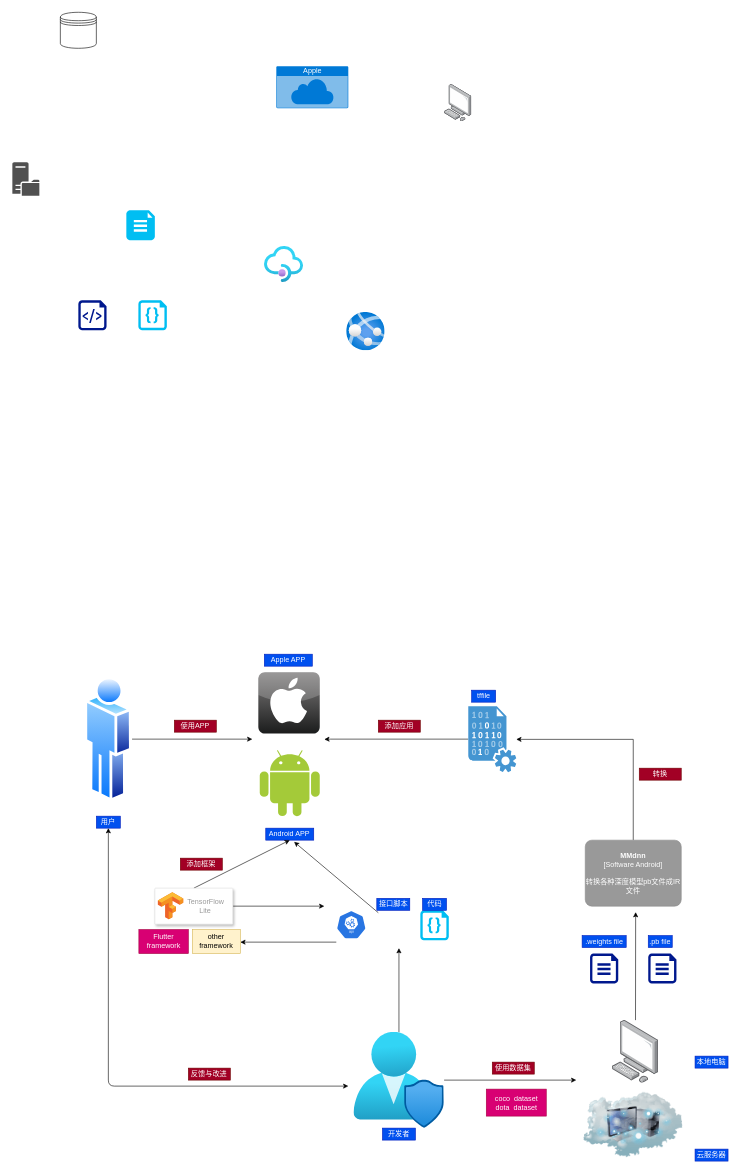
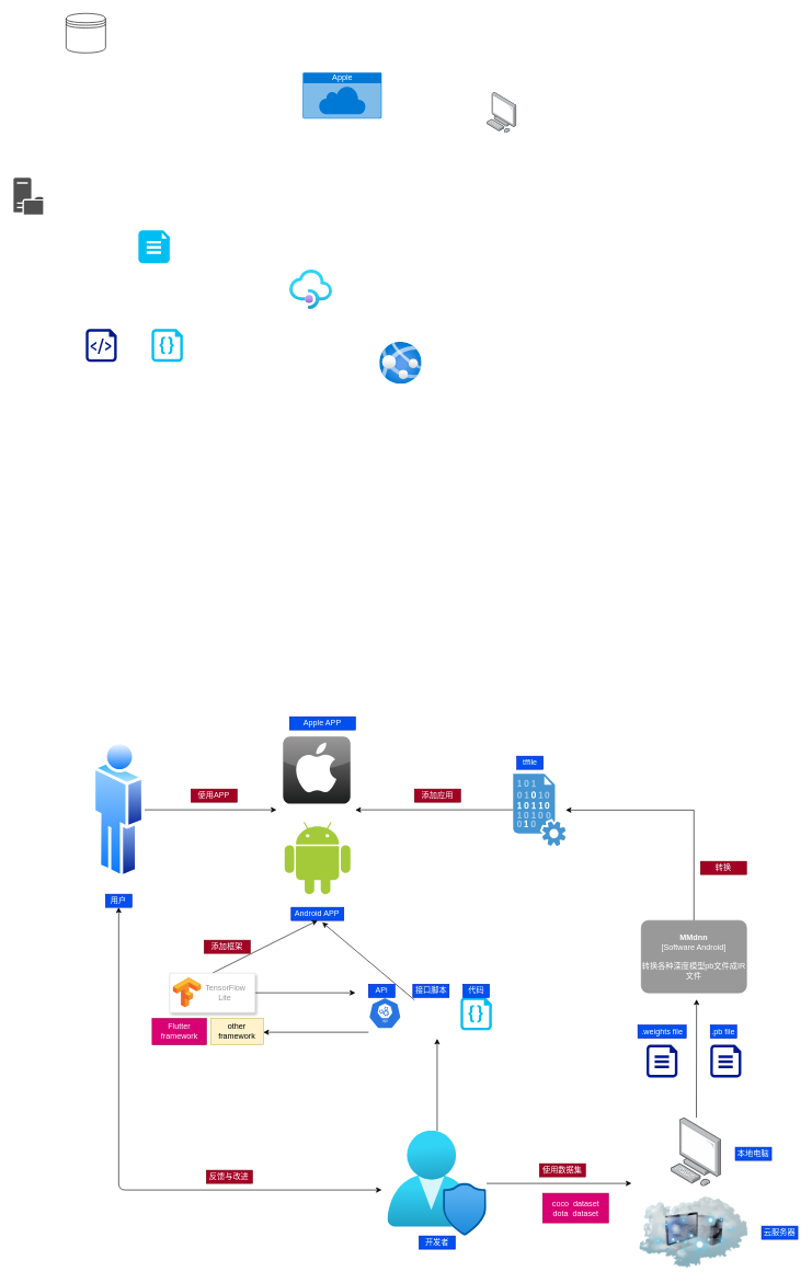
  <mxCell id="0" style=";html=1;" />
  <mxCell id="1" style=";html=1;" parent="0" />
  <mxCell id="2" style="edgeStyle=orthogonalEdgeStyle;rounded=0;orthogonalLoop=1;jettySize=auto;html=1;" edge="1" parent="1" source="3"><mxGeometry relative="1" as="geometry"><mxPoint x="540" y="1232" as="targetPoint" /><Array as="points"><mxPoint x="550" y="1232" /><mxPoint x="550" y="1232" /></Array></mxGeometry></mxCell>
  <mxCell id="3" value="" style="shadow=0;dashed=0;html=1;strokeColor=none;fillColor=#4495D1;labelPosition=center;verticalLabelPosition=bottom;verticalAlign=top;align=center;outlineConnect=0;shape=mxgraph.veeam.data_file;" vertex="1" parent="1"><mxGeometry x="780" y="1176.62" width="80" height="110" as="geometry" /></mxCell>
  <mxCell id="4" value="" style="verticalLabelPosition=bottom;html=1;verticalAlign=top;align=center;strokeColor=none;fillColor=#00BEF2;shape=mxgraph.azure.file_2;pointerEvents=1;" vertex="1" parent="1"><mxGeometry x="210" y="350" width="47.5" height="50" as="geometry" /></mxCell>
  <mxCell id="5" value="" style="aspect=fixed;pointerEvents=1;shadow=0;dashed=0;html=1;strokeColor=none;labelPosition=center;verticalLabelPosition=bottom;verticalAlign=top;align=center;fillColor=#00188D;shape=mxgraph.azure.script_file" vertex="1" parent="1"><mxGeometry x="130" y="500" width="47" height="50" as="geometry" /></mxCell>
  <mxCell id="6" value="" style="pointerEvents=1;shadow=0;dashed=0;html=1;strokeColor=none;fillColor=#505050;labelPosition=center;verticalLabelPosition=bottom;verticalAlign=top;outlineConnect=0;align=center;shape=mxgraph.office.servers.file_server;" vertex="1" parent="1"><mxGeometry x="20" y="270" width="45" height="56" as="geometry" /></mxCell>
  <mxCell id="7" value="Apple" style="html=1;strokeColor=none;fillColor=#0079D6;labelPosition=center;verticalLabelPosition=middle;verticalAlign=top;align=center;fontSize=12;outlineConnect=0;spacingTop=-6;fontColor=#FFFFFF;shape=mxgraph.sitemap.cloud;" vertex="1" parent="1"><mxGeometry x="460" y="110" width="120" height="70" as="geometry" /></mxCell>
  <mxCell id="8" value="" style="image;html=1;image=img/lib/clip_art/networking/Cloud_Computer_128x128.png" vertex="1" parent="1"><mxGeometry x="965" y="1820" width="180" height="110" as="geometry" /></mxCell>
  <mxCell id="9" value="" style="shape=datastore;whiteSpace=wrap;html=1;" vertex="1" parent="1"><mxGeometry x="100" y="20" width="60" height="60" as="geometry" /></mxCell>
  <mxCell id="10" value="" style="shape=image;html=1;verticalAlign=top;verticalLabelPosition=bottom;labelBackgroundColor=#ffffff;imageAspect=0;aspect=fixed;image=https://cdn1.iconfinder.com/data/icons/cloud-72/64/big-data-analysis-input-server-run-cloud-128.png" vertex="1" parent="1"><mxGeometry x="1030" y="210" width="128" height="128" as="geometry" /></mxCell>
  <mxCell id="11" value="" style="aspect=fixed;html=1;points=[];align=center;image;fontSize=12;image=img/lib/azure2/app_services/API_Management_Services.svg;" vertex="1" parent="1"><mxGeometry x="440" y="410" width="65" height="60" as="geometry" /></mxCell>
  <mxCell id="12" value="" style="aspect=fixed;html=1;points=[];align=center;image;fontSize=12;image=img/lib/azure2/containers/App_Services.svg;" vertex="1" parent="1"><mxGeometry x="577" y="520" width="64" height="64" as="geometry" /></mxCell>
  <mxCell id="13" style="edgeStyle=orthogonalEdgeStyle;rounded=0;orthogonalLoop=1;jettySize=auto;html=1;" edge="1" parent="1" source="14"><mxGeometry relative="1" as="geometry"><mxPoint x="420" y="1231.62" as="targetPoint" /></mxGeometry></mxCell>
  <mxCell id="14" value="" style="aspect=fixed;perimeter=ellipsePerimeter;html=1;align=center;shadow=0;dashed=0;spacingTop=3;image;image=img/lib/active_directory/user.svg;" vertex="1" parent="1"><mxGeometry x="140.46" y="1124.77" width="79.07" height="213.7" as="geometry" /></mxCell>
  <mxCell id="15" value="" style="points=[];aspect=fixed;html=1;align=center;shadow=0;dashed=0;image;image=img/lib/allied_telesis/computer_and_terminals/Personal_Computer.svg;" vertex="1" parent="1"><mxGeometry x="740" y="140" width="45.6" height="61.8" as="geometry" /></mxCell>
  <mxCell id="16" value="" style="points=[];aspect=fixed;html=1;align=center;shadow=0;dashed=0;image;image=img/lib/allied_telesis/computer_and_terminals/Personal_Computer.svg;" vertex="1" parent="1"><mxGeometry x="740" y="140" width="45.6" height="61.8" as="geometry" /></mxCell>
  <mxCell id="17" style="edgeStyle=none;rounded=0;orthogonalLoop=1;jettySize=auto;html=1;" edge="1" parent="1" source="18"><mxGeometry relative="1" as="geometry"><mxPoint x="1059" y="1520" as="targetPoint" /></mxGeometry></mxCell>
  <mxCell id="18" value="" style="points=[];aspect=fixed;html=1;align=center;shadow=0;dashed=0;image;image=img/lib/allied_telesis/computer_and_terminals/Personal_Computer.svg;" vertex="1" parent="1"><mxGeometry x="1020" y="1700" width="77.38" height="104.87" as="geometry" /></mxCell>
  <mxCell id="19" style="edgeStyle=none;rounded=0;orthogonalLoop=1;jettySize=auto;html=1;" edge="1" parent="1" source="21"><mxGeometry relative="1" as="geometry"><mxPoint x="664.41" y="1580" as="targetPoint" /></mxGeometry></mxCell>
  <mxCell id="20" style="edgeStyle=none;rounded=0;orthogonalLoop=1;jettySize=auto;html=1;" edge="1" parent="1" source="21"><mxGeometry relative="1" as="geometry"><mxPoint x="960" y="1800" as="targetPoint" /></mxGeometry></mxCell>
  <mxCell id="21" value="" style="aspect=fixed;html=1;points=[];align=center;image;fontSize=12;image=img/lib/azure2/management_governance/User_Privacy.svg;" vertex="1" parent="1"><mxGeometry x="589.12" y="1720" width="150.58" height="160" as="geometry" /></mxCell>
  <mxCell id="22" value="" style="dashed=0;outlineConnect=0;html=1;align=center;labelPosition=center;verticalLabelPosition=bottom;verticalAlign=top;shape=mxgraph.webicons.apple;fillColor=#807E7E;gradientColor=#1B1C1C" vertex="1" parent="1"><mxGeometry x="430" y="1120" width="102.4" height="102.4" as="geometry" /></mxCell>
  <mxCell id="23" value="" style="dashed=0;outlineConnect=0;html=1;align=center;labelPosition=center;verticalLabelPosition=bottom;verticalAlign=top;shape=mxgraph.weblogos.android;fillColor=#A4CA39;strokeColor=none" vertex="1" parent="1"><mxGeometry x="432.4" y="1250" width="100" height="110" as="geometry" /></mxCell>
  <mxCell id="24" value="使用APP" style="text;html=1;strokeColor=#6F0000;fillColor=#a20025;align=center;verticalAlign=middle;whiteSpace=wrap;rounded=0;fontColor=#ffffff;" vertex="1" parent="1"><mxGeometry x="290" y="1200" width="70" height="20" as="geometry" /></mxCell>
  <mxCell id="25" value="用户" style="text;html=1;strokeColor=#001DBC;fillColor=#0050ef;align=center;verticalAlign=middle;whiteSpace=wrap;rounded=0;fontColor=#ffffff;" vertex="1" parent="1"><mxGeometry x="160" y="1360" width="40" height="20" as="geometry" /></mxCell>
  <mxCell id="26" value="Android APP" style="text;html=1;strokeColor=#001DBC;fillColor=#0050ef;align=center;verticalAlign=middle;whiteSpace=wrap;rounded=0;fontColor=#ffffff;" vertex="1" parent="1"><mxGeometry x="442.4" y="1380" width="80" height="20" as="geometry" /></mxCell>
- <mxCell id="27" value="Apple APP" style="text;html=1;strokeColor=#001DBC;fillColor=#0050ef;align=center;verticalAlign=middle;whiteSpace=wrap;rounded=0;fontColor=#ffffff;" vertex="1" parent="1"><mxGeometry x="440" y="1090" width="80" height="20" as="geometry" /></mxCell>
+ <mxCell id="27" value="Apple APP" style="text;html=1;strokeColor=#001DBC;fillColor=#0050ef;align=center;verticalAlign=middle;whiteSpace=wrap;rounded=0;fontColor=#ffffff;" vertex="1" parent="1"><mxGeometry x="440" y="1090" width="100" height="20" as="geometry" /></mxCell>
  <mxCell id="28" value="tffile" style="text;html=1;fillColor=#0050ef;align=center;verticalAlign=middle;whiteSpace=wrap;rounded=0;strokeColor=#001DBC;fontColor=#ffffff;" vertex="1" parent="1"><mxGeometry x="785.6" y="1150" width="40" height="20" as="geometry" /></mxCell>
  <mxCell id="29" value="添加应用" style="text;html=1;strokeColor=#6F0000;fillColor=#a20025;align=center;verticalAlign=middle;whiteSpace=wrap;rounded=0;fontColor=#ffffff;" vertex="1" parent="1"><mxGeometry x="630" y="1200" width="70" height="20" as="geometry" /></mxCell>
  <mxCell id="30" value="" style="verticalLabelPosition=bottom;html=1;verticalAlign=top;align=center;strokeColor=none;fillColor=#00BEF2;shape=mxgraph.azure.code_file;pointerEvents=1;" vertex="1" parent="1"><mxGeometry x="230" y="500" width="47.5" height="50" as="geometry" /></mxCell>
  <mxCell id="31" style="edgeStyle=none;rounded=0;orthogonalLoop=1;jettySize=auto;html=1;entryX=0.591;entryY=1.142;entryDx=0;entryDy=0;entryPerimeter=0;" edge="1" parent="1" source="32" target="26"><mxGeometry relative="1" as="geometry" /></mxCell>
  <mxCell id="32" value="" style="shape=image;html=1;verticalAlign=top;verticalLabelPosition=bottom;labelBackgroundColor=#ffffff;imageAspect=0;aspect=fixed;image=https://cdn2.iconfinder.com/data/icons/oxygen/48x48/actions/media-scripts.png;strokeColor=#CC0066;" vertex="1" parent="1"><mxGeometry x="630" y="1517" width="50" height="50" as="geometry" /></mxCell>
  <mxCell id="33" value="" style="verticalLabelPosition=bottom;html=1;verticalAlign=top;align=center;strokeColor=none;fillColor=#00BEF2;shape=mxgraph.azure.code_file;pointerEvents=1;" vertex="1" parent="1"><mxGeometry x="700" y="1517" width="47.5" height="50" as="geometry" /></mxCell>
  <mxCell id="34" style="edgeStyle=none;rounded=0;orthogonalLoop=1;jettySize=auto;html=1;" edge="1" parent="1"><mxGeometry relative="1" as="geometry"><mxPoint x="400" y="1570" as="targetPoint" /><mxPoint x="560" y="1570" as="sourcePoint" /><Array as="points" /></mxGeometry></mxCell>
  <mxCell id="35" value="" style="html=1;dashed=0;whitespace=wrap;fillColor=#2875E2;strokeColor=#ffffff;points=[[0.005,0.63,0],[0.1,0.2,0],[0.9,0.2,0],[0.5,0,0],[0.995,0.63,0],[0.72,0.99,0],[0.5,1,0],[0.28,0.99,0]];shape=mxgraph.kubernetes.icon;prIcon=api" vertex="1" parent="1"><mxGeometry x="560" y="1517" width="50" height="48" as="geometry" /></mxCell>
  <mxCell id="36" style="edgeStyle=none;rounded=0;orthogonalLoop=1;jettySize=auto;html=1;exitX=0.5;exitY=0;exitDx=0;exitDy=0;entryX=0.5;entryY=1;entryDx=0;entryDy=0;" edge="1" parent="1" source="38" target="26"><mxGeometry relative="1" as="geometry" /></mxCell>
  <mxCell id="37" style="edgeStyle=none;rounded=0;orthogonalLoop=1;jettySize=auto;html=1;" edge="1" parent="1" source="38"><mxGeometry relative="1" as="geometry"><mxPoint x="540" y="1510" as="targetPoint" /><Array as="points"><mxPoint x="540" y="1510" /></Array></mxGeometry></mxCell>
  <mxCell id="38" value="" style="strokeColor=#dddddd;shadow=1;strokeWidth=1;rounded=1;absoluteArcSize=1;arcSize=2;" vertex="1" parent="1"><mxGeometry x="257.5" y="1480" width="130" height="60" as="geometry" /></mxCell>
  <mxCell id="39" value="TensorFlow&lt;br&gt;&amp;nbsp; &amp;nbsp; &amp;nbsp; Lite" style="dashed=0;connectable=0;html=1;fillColor=#5184F3;strokeColor=none;shape=mxgraph.gcp2.tensorflow_logo;part=1;labelPosition=right;verticalLabelPosition=middle;align=left;verticalAlign=middle;spacingLeft=5;fontColor=#999999;fontSize=12;" vertex="1" parent="38"><mxGeometry width="42.3" height="45" relative="1" as="geometry"><mxPoint x="5" y="7" as="offset" /></mxGeometry></mxCell>
  <mxCell id="40" value="Flutter framework" style="rounded=0;whiteSpace=wrap;html=1;fillColor=#d80073;strokeColor=#A50040;fontColor=#ffffff;" vertex="1" parent="1"><mxGeometry x="230.88" y="1549" width="82.5" height="40" as="geometry" /></mxCell>
- <mxCell id="41" value="添加框架" style="text;html=1;strokeColor=#6F0000;fillColor=#a20025;align=center;verticalAlign=middle;whiteSpace=wrap;rounded=0;fontColor=#ffffff;" vertex="1" parent="1"><mxGeometry x="300" y="1430" width="70" height="20" as="geometry" /></mxCell>
+ <mxCell id="41" value="添加框架" style="text;html=1;strokeColor=#6F0000;fillColor=#a20025;align=center;verticalAlign=middle;whiteSpace=wrap;rounded=0;fontColor=#ffffff;" vertex="1" parent="1"><mxGeometry x="310" y="1430" width="70" height="20" as="geometry" /></mxCell>
+ <mxCell id="42" value="APi" style="text;html=1;strokeColor=#001DBC;fillColor=#0050ef;align=center;verticalAlign=middle;whiteSpace=wrap;rounded=0;fontColor=#ffffff;" vertex="1" parent="1"><mxGeometry x="560" y="1497" width="40" height="20" as="geometry" /></mxCell>
  <mxCell id="43" value="接口脚本" style="text;html=1;strokeColor=#001DBC;fillColor=#0050ef;align=center;verticalAlign=middle;whiteSpace=wrap;rounded=0;fontColor=#ffffff;" vertex="1" parent="1"><mxGeometry x="627.5" y="1497" width="55" height="20" as="geometry" /></mxCell>
  <mxCell id="44" value="代码" style="text;html=1;strokeColor=#001DBC;fillColor=#0050ef;align=center;verticalAlign=middle;whiteSpace=wrap;rounded=0;fontColor=#ffffff;" vertex="1" parent="1"><mxGeometry x="703.75" y="1497" width="40" height="20" as="geometry" /></mxCell>
  <mxCell id="45" value="other framework" style="rounded=0;whiteSpace=wrap;html=1;fillColor=#fff2cc;strokeColor=#d6b656;" vertex="1" parent="1"><mxGeometry x="320" y="1549" width="80" height="40" as="geometry" /></mxCell>
  <mxCell id="46" style="edgeStyle=orthogonalEdgeStyle;rounded=0;orthogonalLoop=1;jettySize=auto;html=1;" edge="1" parent="1" source="47" target="3"><mxGeometry relative="1" as="geometry"><Array as="points"><mxPoint x="1055" y="1232" /></Array></mxGeometry></mxCell>
  <mxCell id="47" value="&lt;b&gt;MMdnn&lt;/b&gt;&lt;div&gt;[Software Android]&lt;/div&gt;&lt;br&gt;&lt;div&gt;转换各种深度模型pb文件成IR文件&lt;/div&gt;" style="rounded=1;whiteSpace=wrap;html=1;labelBackgroundColor=none;fillColor=#999999;fontColor=#ffffff;align=center;arcSize=10;strokeColor=#8A8A8A;metaEdit=1;metaData={&quot;c4Type&quot;:{&quot;editable&quot;:false}};points=[[0.25,0,0],[0.5,0,0],[0.75,0,0],[1,0.25,0],[1,0.5,0],[1,0.75,0],[0.75,1,0],[0.5,1,0],[0.25,1,0],[0,0.75,0],[0,0.5,0],[0,0.25,0]];" vertex="1" parent="1"><mxGeometry x="975" y="1400" width="160" height="110.0" as="geometry" /></mxCell>
  <mxCell id="48" value="开发者" style="text;html=1;strokeColor=#001DBC;fillColor=#0050ef;align=center;verticalAlign=middle;whiteSpace=wrap;rounded=0;fontColor=#ffffff;" vertex="1" parent="1"><mxGeometry x="636.91" y="1880" width="55" height="20" as="geometry" /></mxCell>
- <mxCell id="49" value="本地电脑" style="text;html=1;strokeColor=#001DBC;fillColor=#0050ef;align=center;verticalAlign=middle;whiteSpace=wrap;rounded=0;fontColor=#ffffff;" vertex="1" parent="1"><mxGeometry x="1158" y="1760" width="55" height="20" as="geometry" /></mxCell>
- <mxCell id="50" value="云服务器" style="text;html=1;strokeColor=#001DBC;fillColor=#0050ef;align=center;verticalAlign=middle;whiteSpace=wrap;rounded=0;fontColor=#ffffff;" vertex="1" parent="1"><mxGeometry x="1158" y="1915" width="55" height="20" as="geometry" /></mxCell>
+ <mxCell id="49" value="本地电脑" style="text;html=1;strokeColor=#001DBC;fillColor=#0050ef;align=center;verticalAlign=middle;whiteSpace=wrap;rounded=0;fontColor=#ffffff;" vertex="1" parent="1"><mxGeometry x="1118" y="1745" width="55" height="20" as="geometry" /></mxCell>
+ <mxCell id="50" value="云服务器" style="text;html=1;strokeColor=#001DBC;fillColor=#0050ef;align=center;verticalAlign=middle;whiteSpace=wrap;rounded=0;fontColor=#ffffff;" vertex="1" parent="1"><mxGeometry x="1158" y="1865" width="55" height="20" as="geometry" /></mxCell>
  <mxCell id="51" value="使用数据集" style="text;html=1;strokeColor=#6F0000;fillColor=#a20025;align=center;verticalAlign=middle;whiteSpace=wrap;rounded=0;fontColor=#ffffff;" vertex="1" parent="1"><mxGeometry x="820" y="1770" width="70" height="20" as="geometry" /></mxCell>
- <mxCell id="52" value="coco&amp;nbsp; dataset&lt;br&gt;dota&amp;nbsp; dataset" style="html=1;dashed=0;whitespace=wrap;strokeColor=#A50040;fillColor=#d80073;fontColor=#ffffff;" vertex="1" parent="1"><mxGeometry x="810" y="1815" width="100" height="45" as="geometry" /></mxCell>
+ <mxCell id="52" value="coco&amp;nbsp; dataset&lt;br&gt;dota&amp;nbsp; dataset" style="html=1;dashed=0;whitespace=wrap;strokeColor=#A50040;fillColor=#d80073;fontColor=#ffffff;" vertex="1" parent="1"><mxGeometry x="825" y="1815" width="100" height="45" as="geometry" /></mxCell>
  <mxCell id="53" value="" style="aspect=fixed;pointerEvents=1;shadow=0;dashed=0;html=1;strokeColor=none;labelPosition=center;verticalLabelPosition=bottom;verticalAlign=top;align=center;fillColor=#00188D;shape=mxgraph.azure.file" vertex="1" parent="1"><mxGeometry x="1080" y="1589" width="47" height="50" as="geometry" /></mxCell>
  <mxCell id="54" value=".pb file" style="text;html=1;strokeColor=#001DBC;fillColor=#0050ef;align=center;verticalAlign=middle;whiteSpace=wrap;rounded=0;fontColor=#ffffff;" vertex="1" parent="1"><mxGeometry x="1080" y="1559" width="40" height="20" as="geometry" /></mxCell>
  <mxCell id="55" value="" style="aspect=fixed;pointerEvents=1;shadow=0;dashed=0;html=1;strokeColor=none;labelPosition=center;verticalLabelPosition=bottom;verticalAlign=top;align=center;fillColor=#00188D;shape=mxgraph.azure.file" vertex="1" parent="1"><mxGeometry x="983" y="1589" width="47" height="50" as="geometry" /></mxCell>
  <mxCell id="56" value=".weights file" style="text;html=1;strokeColor=#001DBC;fillColor=#0050ef;align=center;verticalAlign=middle;whiteSpace=wrap;rounded=0;fontColor=#ffffff;" vertex="1" parent="1"><mxGeometry x="969.75" y="1559" width="73.5" height="20" as="geometry" /></mxCell>
- <mxCell id="57" value="转换" style="text;html=1;strokeColor=#6F0000;fillColor=#a20025;align=center;verticalAlign=middle;whiteSpace=wrap;rounded=0;fontColor=#ffffff;" vertex="1" parent="1"><mxGeometry x="1065" y="1280" width="70" height="20" as="geometry" /></mxCell>
+ <mxCell id="57" value="转换" style="text;html=1;strokeColor=#6F0000;fillColor=#a20025;align=center;verticalAlign=middle;whiteSpace=wrap;rounded=0;fontColor=#ffffff;" vertex="1" parent="1"><mxGeometry x="1065" y="1310" width="70" height="20" as="geometry" /></mxCell>
  <mxCell id="58" value="" style="endArrow=classic;startArrow=classic;html=1;entryX=0.5;entryY=1;entryDx=0;entryDy=0;" edge="1" parent="1" target="25"><mxGeometry width="50" height="50" relative="1" as="geometry"><mxPoint x="580" y="1810" as="sourcePoint" /><mxPoint x="160" y="1530" as="targetPoint" /><Array as="points"><mxPoint x="180" y="1810" /></Array></mxGeometry></mxCell>
  <mxCell id="59" value="反馈与改进" style="text;html=1;strokeColor=#6F0000;fillColor=#a20025;align=center;verticalAlign=middle;whiteSpace=wrap;rounded=0;fontColor=#ffffff;" vertex="1" parent="1"><mxGeometry x="313.38" y="1780" width="70" height="20" as="geometry" /></mxCell>
